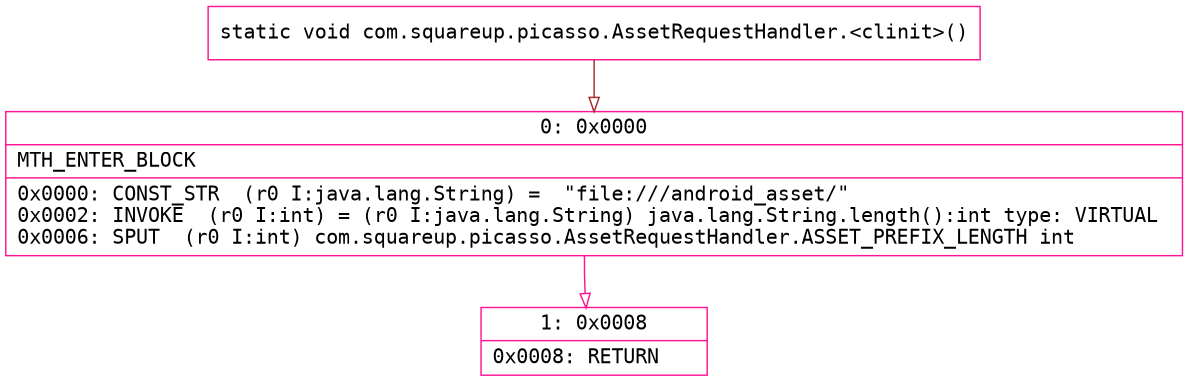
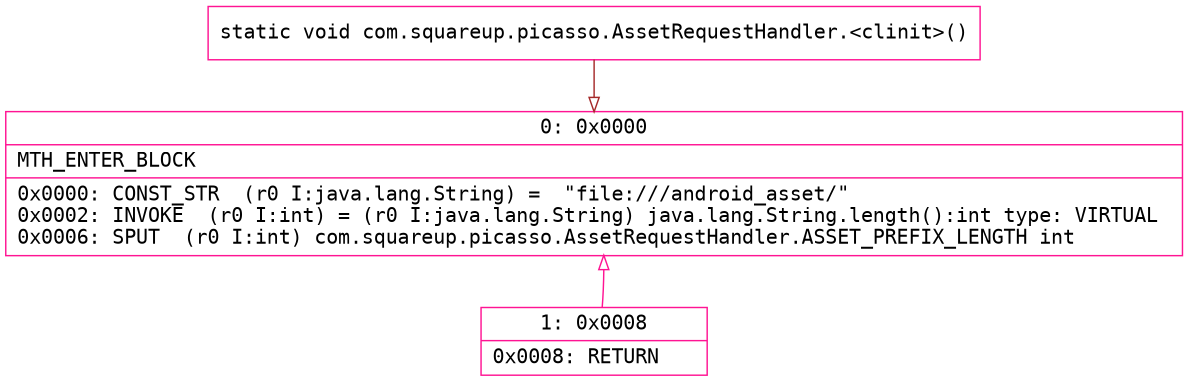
  digraph {
    fontname="DejaVu Sans Mono"
    node [shape=record color=deeppink fontname="DejaVu Sans Mono"]
    edge [arrowhead=onormal fontname="DejaVu Sans Mono"]
    n1 [label="{0\:\ 0x0000|MTH_ENTER_BLOCK\l|0x0000: CONST_STR  (r0 I:java.lang.String) =  \"file:\/\/\/android_asset\/\" \l0x0002: INVOKE  (r0 I:int) = (r0 I:java.lang.String) java.lang.String.length():int type: VIRTUAL \l0x0006: SPUT  (r0 I:int) com.squareup.picasso.AssetRequestHandler.ASSET_PREFIX_LENGTH int \l}"]
    n2 [label="{1\:\ 0x0008|0x0008: RETURN   \l}"]
    n3 [label="{static void com.squareup.picasso.AssetRequestHandler.\<clinit\>() }"]
-   n1 -> n2 [color=deeppink]
+   n2 -> n1 [color=deeppink]
    n3 -> n1 [color=brown]
  }
